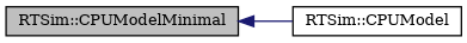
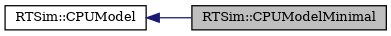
  digraph {
    rankdir=LR
    fontname="DejaVu Serif"
    node [color=black fontname="DejaVu Serif" fontsize=10 shape=record style=filled]
    n1 [fillcolor=grey75 fontcolor=black height=0.2 label="RTSim::CPUModelMinimal" width=0.4]
    n2 [fillcolor=white height=0.2 label="RTSim::CPUModel" width=0.4]
-   n1 -> n2 [color=midnightblue dir=back fontname="DejaVu Serif" fontsize=10 labelfontname=Helvetica labelfontsize=10 style=solid]
+   n2 -> n1 [color=midnightblue dir=back fontname="DejaVu Serif" fontsize=10 labelfontname=Helvetica labelfontsize=10 style=solid]
  }
